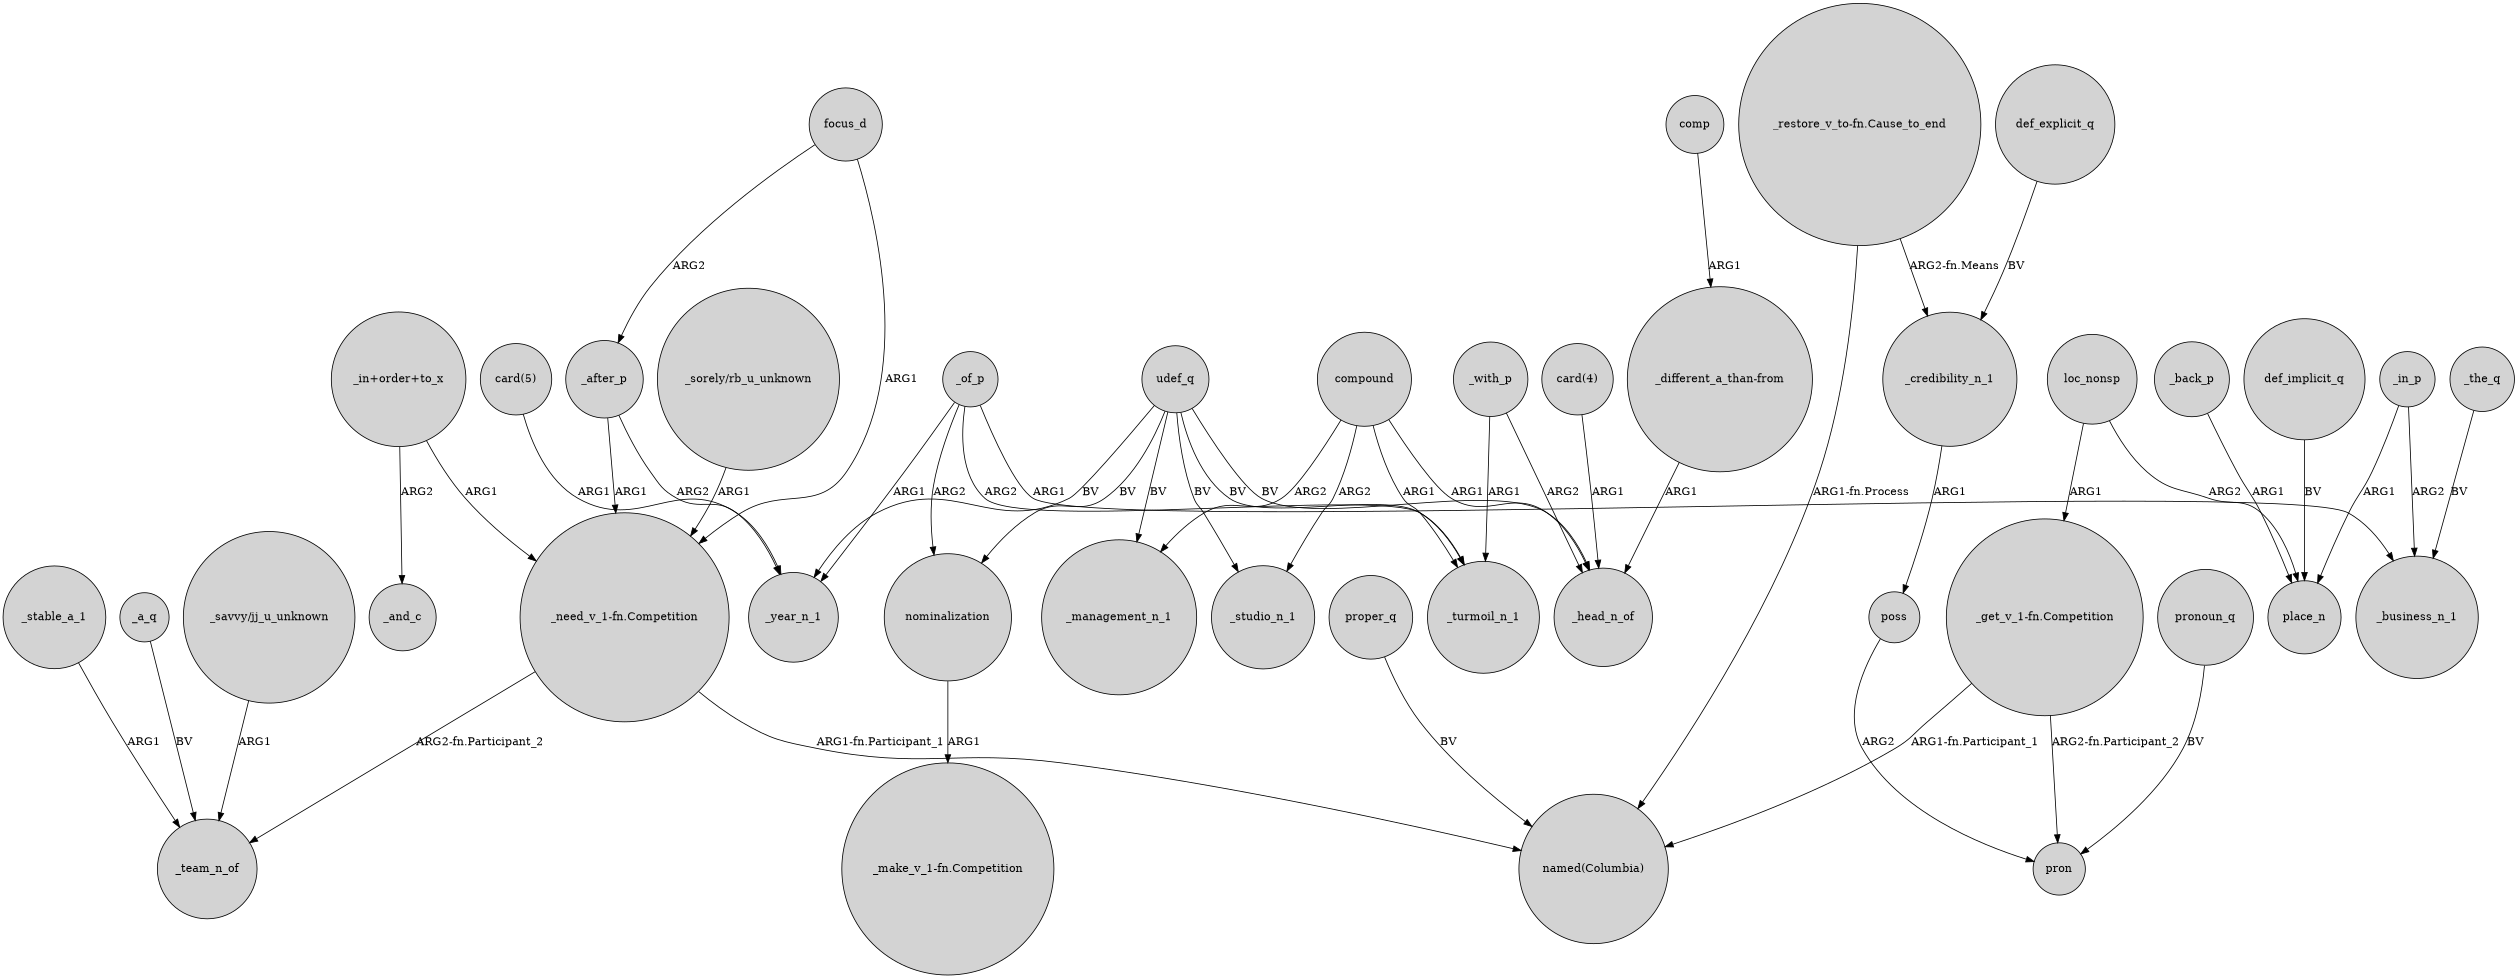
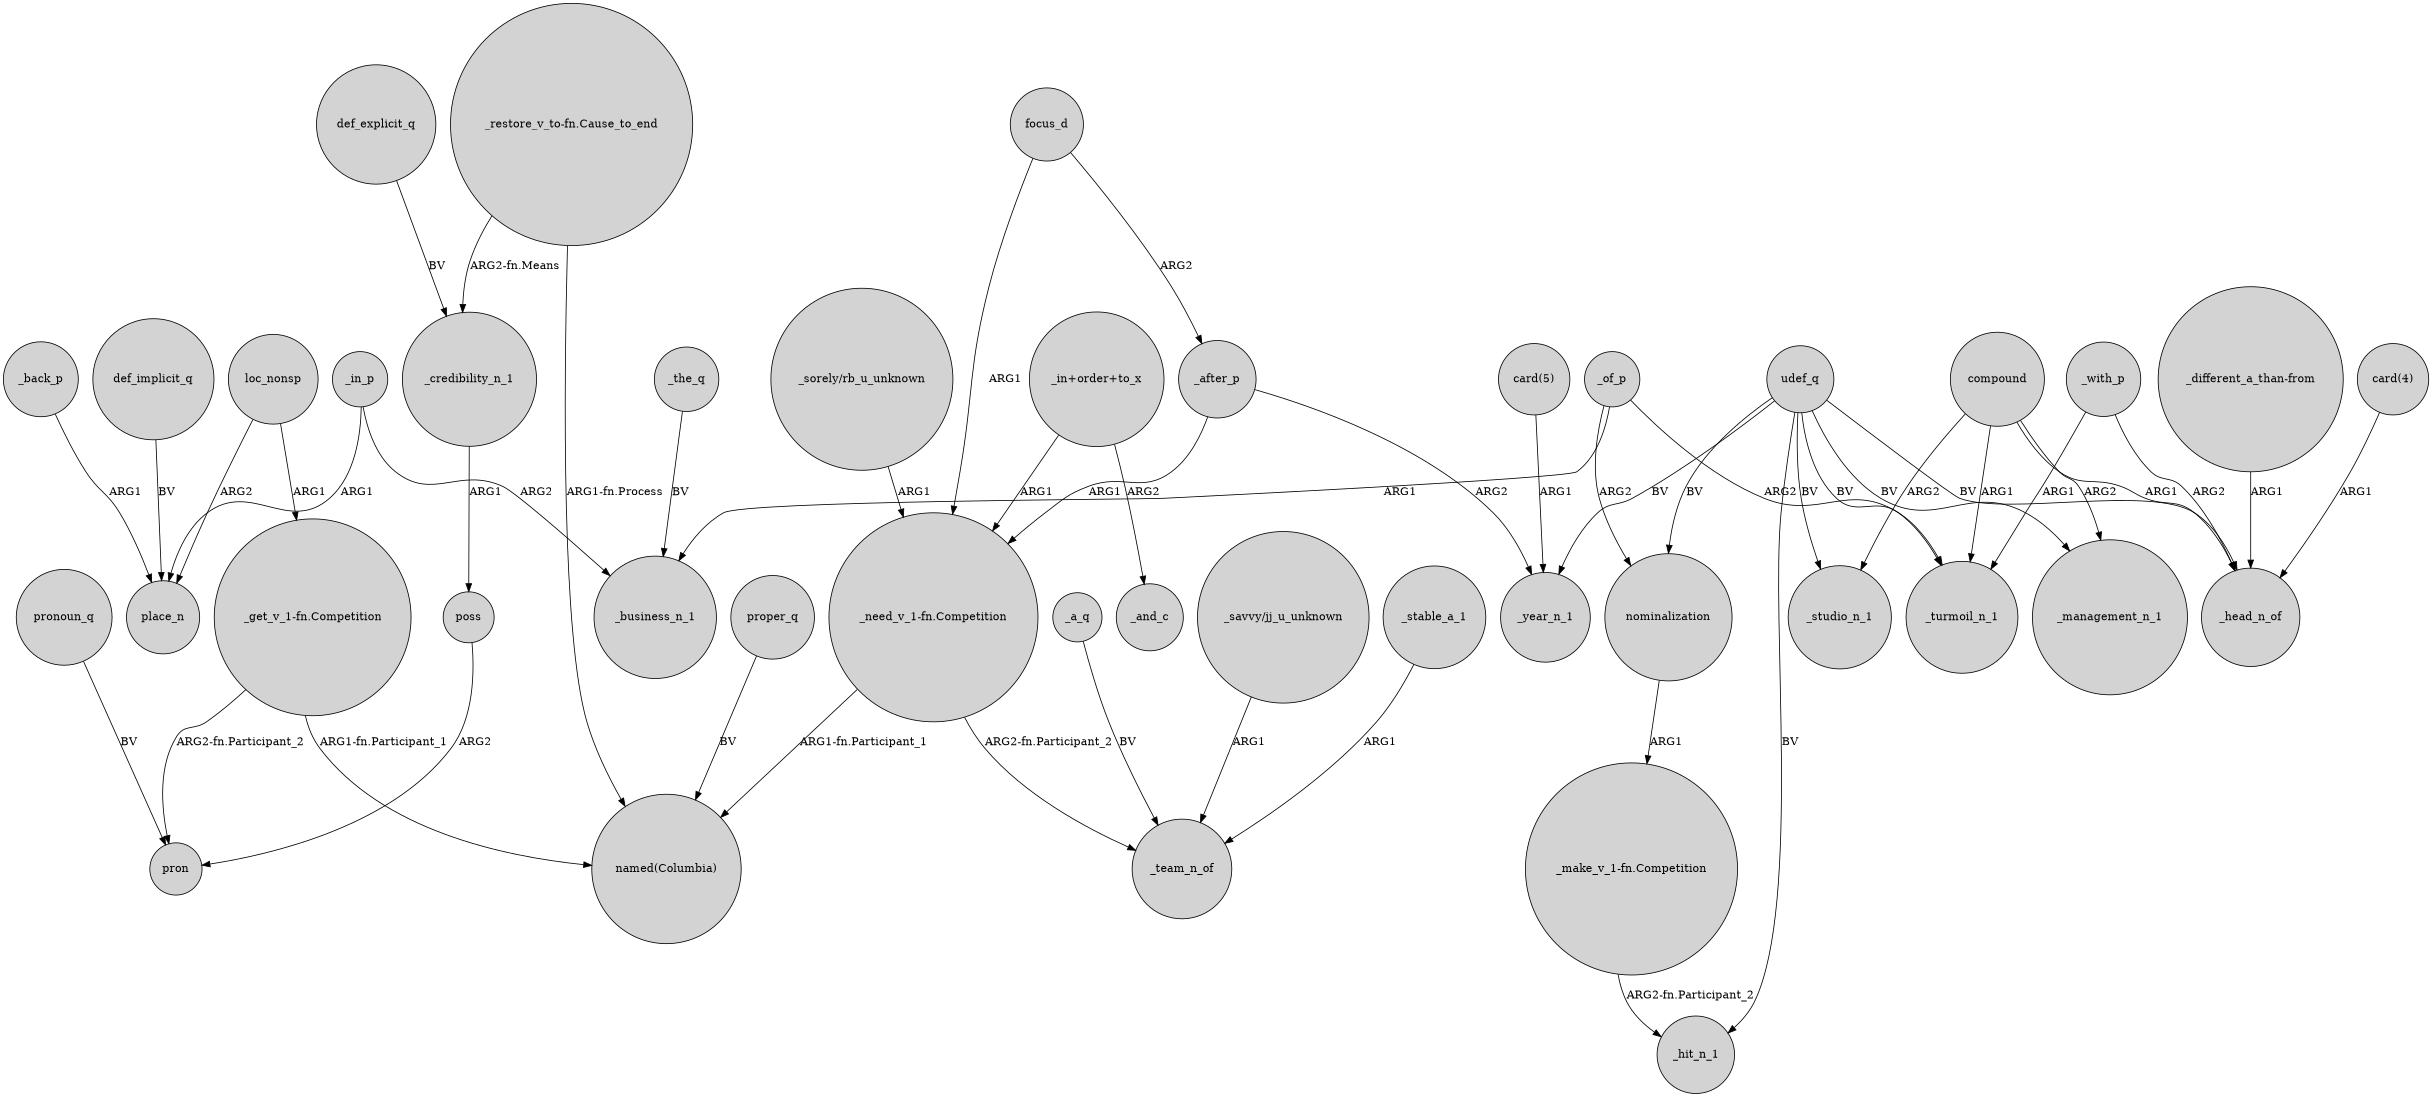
  digraph {
    node [shape=circle style=filled]
    _of_p
    _turmoil_n_1
    nominalization
    _business_n_1
    _year_n_1
    "_make_v_1-fn.Competition"
    focus_d
    "_need_v_1-fn.Competition"
    _after_p
    _team_n_of
    "named(Columbia)"
    def_implicit_q
    place_n
+   _hit_n_1
    _stable_a_1
    loc_nonsp
    "_get_v_1-fn.Competition"
    pron
    _a_q
    udef_q
    _head_n_of
    _management_n_1
    _studio_n_1
    _the_q
    _in_p
    _with_p
    compound
    pronoun_q
    poss
    _credibility_n_1
    "card(4)"
    _back_p
    "_different_a_than-from"
    "_savvy/jj_u_unknown"
    "_restore_v_to-fn.Cause_to_end"
    "_sorely/rb_u_unknown"
    "_in+order+to_x"
    _and_c
    proper_q
-   comp
    "card(5)"
    def_explicit_q
    _of_p -> _turmoil_n_1 [label=ARG2]
    _of_p -> nominalization [label=ARG2]
    _of_p -> _business_n_1 [label=ARG1]
-   _of_p -> _year_n_1 [label=ARG1]
    nominalization -> "_make_v_1-fn.Competition" [label=ARG1]
+   "_make_v_1-fn.Competition" -> _hit_n_1 [label="ARG2-fn.Participant_2"]
    focus_d -> "_need_v_1-fn.Competition" [label=ARG1]
    focus_d -> _after_p [label=ARG2]
    "_need_v_1-fn.Competition" -> _team_n_of [label="ARG2-fn.Participant_2"]
    "_need_v_1-fn.Competition" -> "named(Columbia)" [label="ARG1-fn.Participant_1"]
    _after_p -> _year_n_1 [label=ARG2]
    _after_p -> "_need_v_1-fn.Competition" [label=ARG1]
    def_implicit_q -> place_n [label=BV]
    _stable_a_1 -> _team_n_of [label=ARG1]
    loc_nonsp -> place_n [label=ARG2]
    loc_nonsp -> "_get_v_1-fn.Competition" [label=ARG1]
    "_get_v_1-fn.Competition" -> "named(Columbia)" [label="ARG1-fn.Participant_1"]
    "_get_v_1-fn.Competition" -> pron [label="ARG2-fn.Participant_2"]
    _a_q -> _team_n_of [label=BV]
    udef_q -> _turmoil_n_1 [label=BV]
    udef_q -> nominalization [label=BV]
    udef_q -> _year_n_1 [label=BV]
+   udef_q -> _hit_n_1 [label=BV]
    udef_q -> _head_n_of [label=BV]
    udef_q -> _management_n_1 [label=BV]
    udef_q -> _studio_n_1 [label=BV]
    _the_q -> _business_n_1 [label=BV]
    _in_p -> _business_n_1 [label=ARG2]
    _in_p -> place_n [label=ARG1]
    _with_p -> _turmoil_n_1 [label=ARG1]
    _with_p -> _head_n_of [label=ARG2]
    compound -> _turmoil_n_1 [label=ARG1]
    compound -> _head_n_of [label=ARG1]
    compound -> _management_n_1 [label=ARG2]
    compound -> _studio_n_1 [label=ARG2]
    pronoun_q -> pron [label=BV]
    poss -> pron [label=ARG2]
    _credibility_n_1 -> poss [label=ARG1]
    "card(4)" -> _head_n_of [label=ARG1]
    _back_p -> place_n [label=ARG1]
    "_different_a_than-from" -> _head_n_of [label=ARG1]
    "_savvy/jj_u_unknown" -> _team_n_of [label=ARG1]
    "_restore_v_to-fn.Cause_to_end" -> "named(Columbia)" [label="ARG1-fn.Process"]
    "_restore_v_to-fn.Cause_to_end" -> _credibility_n_1 [label="ARG2-fn.Means"]
    "_sorely/rb_u_unknown" -> "_need_v_1-fn.Competition" [label=ARG1]
    "_in+order+to_x" -> "_need_v_1-fn.Competition" [label=ARG1]
    "_in+order+to_x" -> _and_c [label=ARG2]
    proper_q -> "named(Columbia)" [label=BV]
-   comp -> "_different_a_than-from" [label=ARG1]
    "card(5)" -> _year_n_1 [label=ARG1]
    def_explicit_q -> _credibility_n_1 [label=BV]
  }
